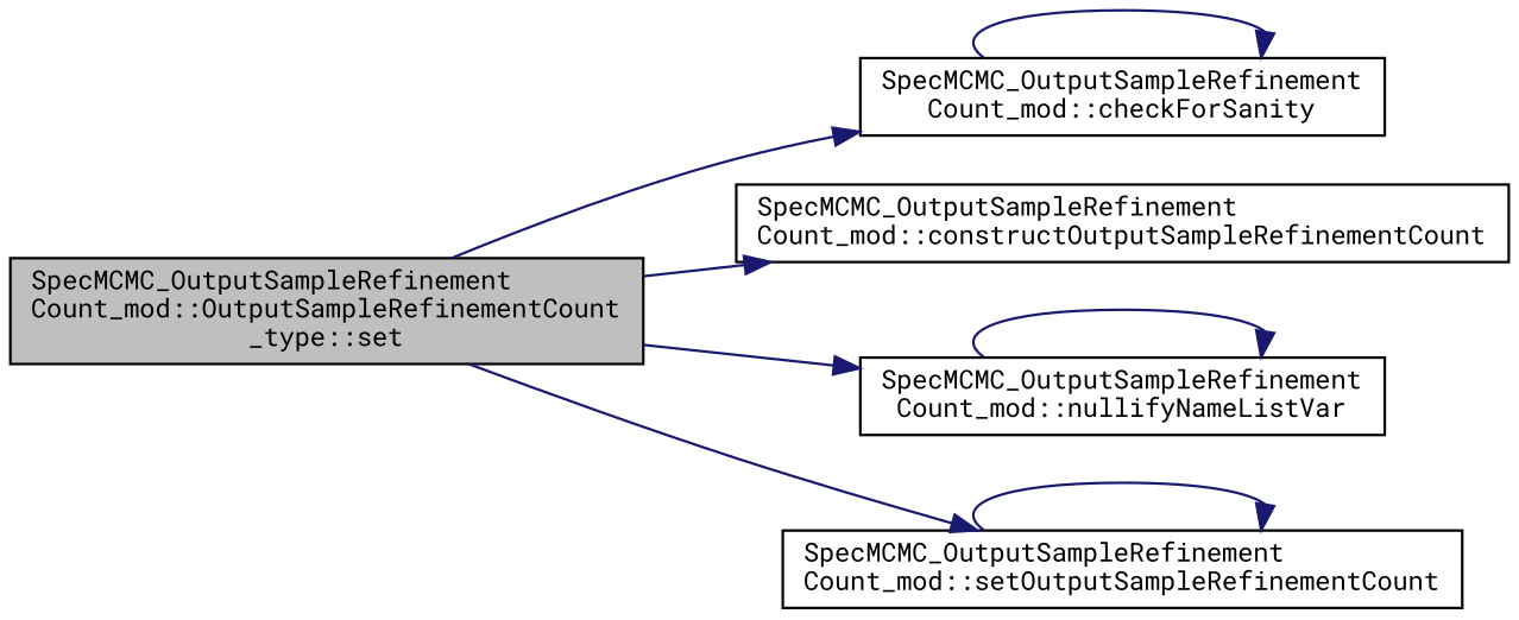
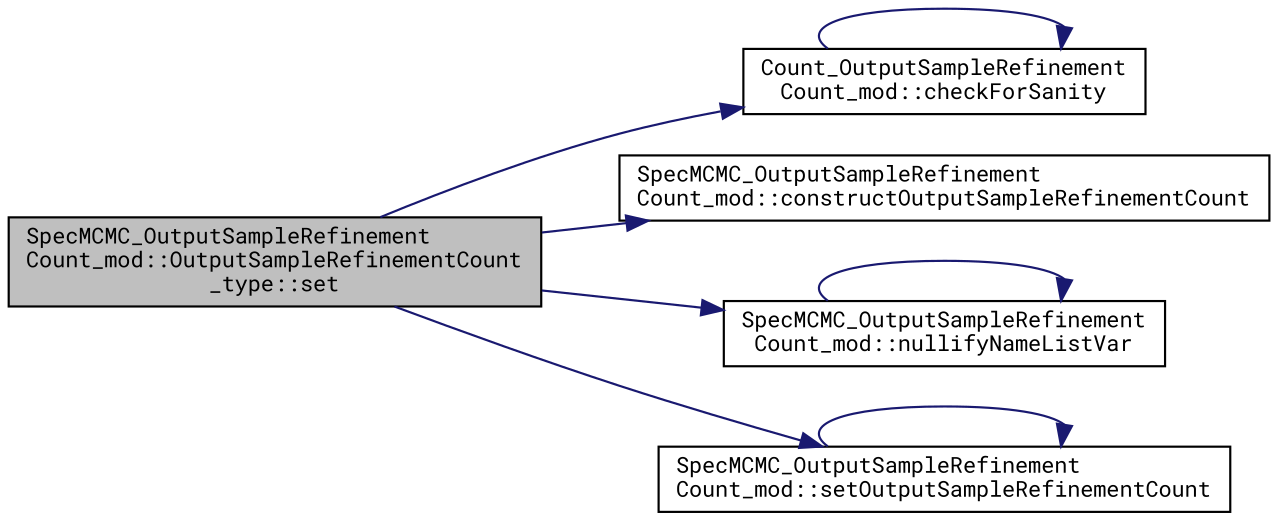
  digraph {
    rankdir=LR
    fontname="Roboto Mono"
    node [color=black fillcolor=white fontname="Roboto Mono" fontsize=10 shape=record style=filled]
    edge [color=midnightblue fontname="Roboto Mono" fontsize=10 labelfontname=Helvetica labelfontsize=10 style=solid]
    n1 [fillcolor=grey75 fontcolor=black height=0.2 label="SpecMCMC_OutputSampleRefinement\lCount_mod::OutputSampleRefinementCount\l_type::set" width=0.4]
-   n2 [height=0.2 label="SpecMCMC_OutputSampleRefinement\lCount_mod::checkForSanity" width=0.4]
+   n2 [height=0.2 label="Count_OutputSampleRefinement\lCount_mod::checkForSanity" width=0.4]
    n3 [height=0.2 label="SpecMCMC_OutputSampleRefinement\lCount_mod::constructOutputSampleRefinementCount" width=0.4]
    n4 [height=0.2 label="SpecMCMC_OutputSampleRefinement\lCount_mod::nullifyNameListVar" width=0.4]
    n5 [height=0.2 label="SpecMCMC_OutputSampleRefinement\lCount_mod::setOutputSampleRefinementCount" width=0.4]
    n1 -> n2
    n1 -> n3
    n1 -> n4
    n1 -> n5
    n2 -> n2
    n4 -> n4
    n5 -> n5
  }
